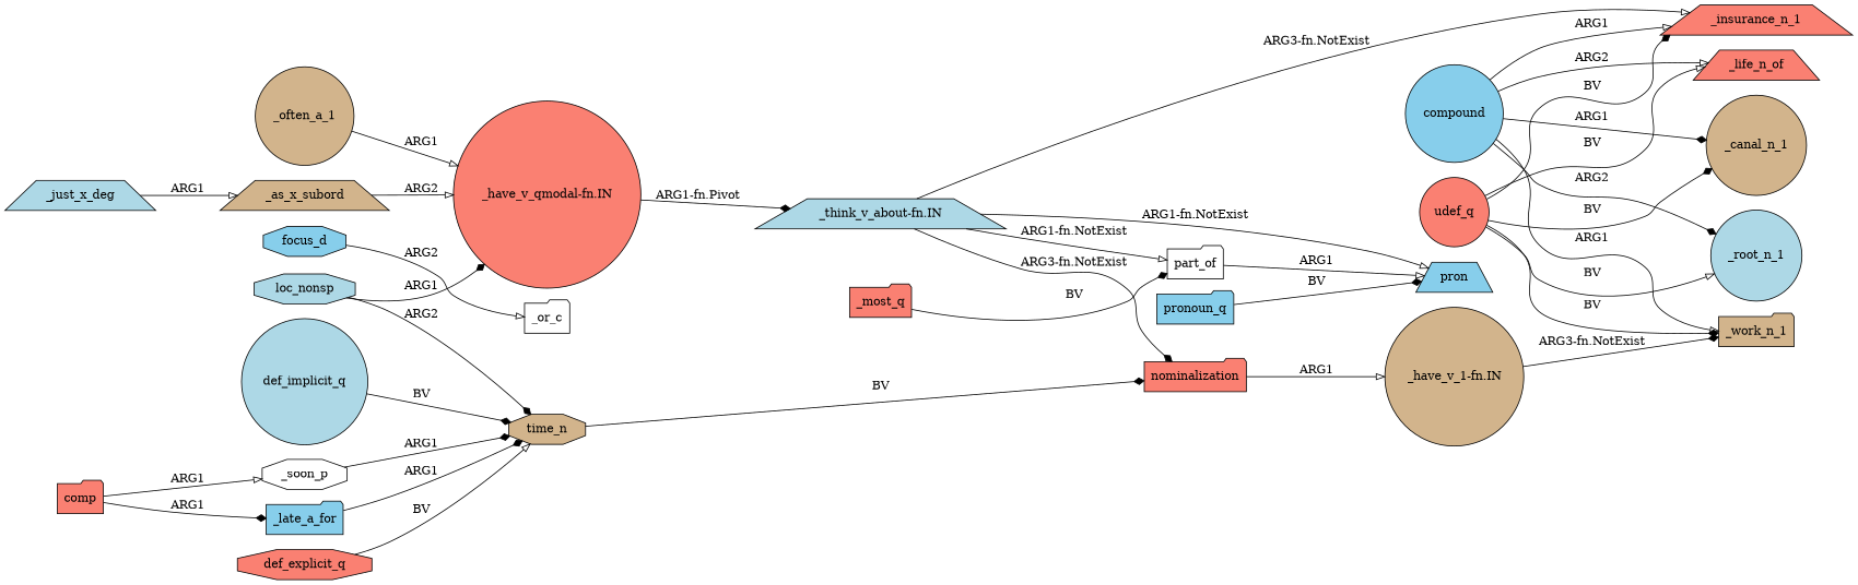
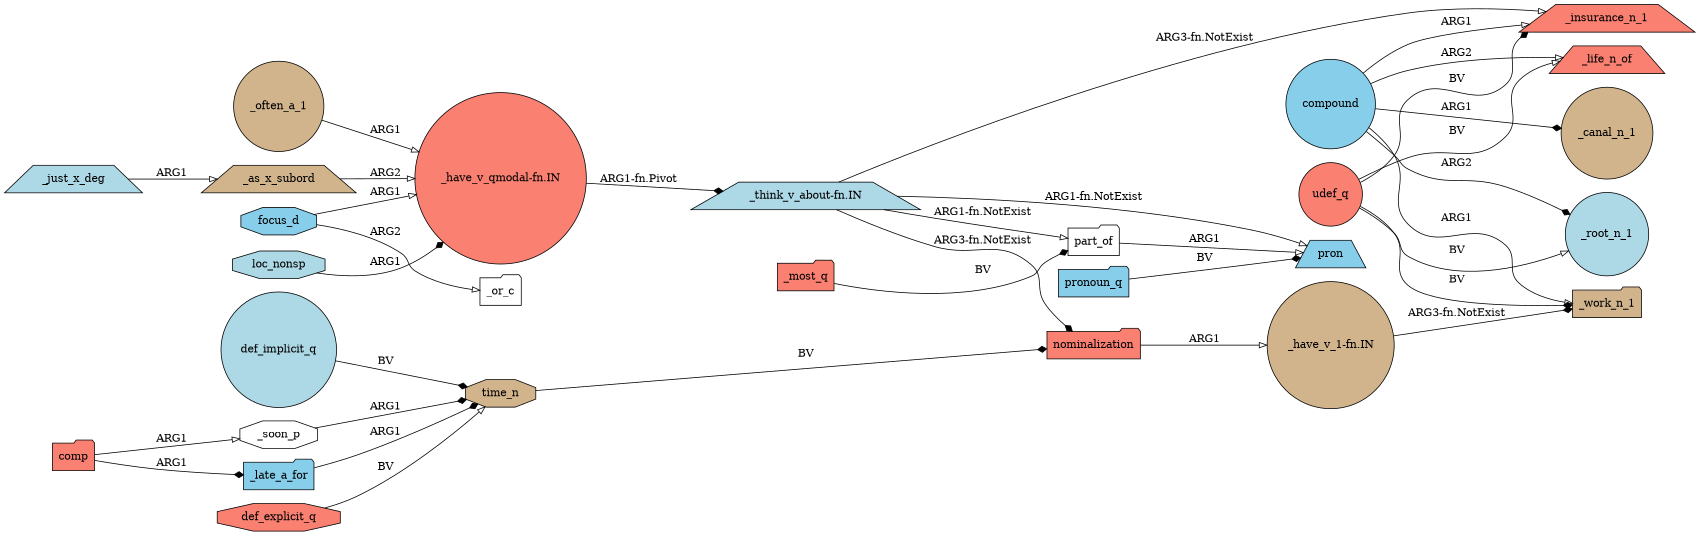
  digraph {
    rankdir=LR
    node [fillcolor=salmon shape=circle style=filled]
    edge [arrowhead=onormal]
    compound [fillcolor=skyblue]
    _life_n_of [shape=trapezium]
    _insurance_n_1 [shape=trapezium]
    _root_n_1 [fillcolor=lightblue]
    _work_n_1 [fillcolor=tan shape=folder]
    _canal_n_1 [fillcolor=tan]
    loc_nonsp [fillcolor=lightblue shape=octagon]
    "_have_v_qmodal-fn.IN"
    time_n [fillcolor=tan shape=octagon]
    "_think_v_about-fn.IN" [fillcolor=lightblue shape=trapezium]
    nominalization [shape=folder]
    part_of [fillcolor=white shape=folder]
    pron [fillcolor=skyblue shape=trapezium]
    _just_x_deg [fillcolor=lightblue shape=trapezium]
    _as_x_subord [fillcolor=tan shape=trapezium]
    "_have_v_1-fn.IN" [fillcolor=tan]
    comp [shape=folder]
    _late_a_for [fillcolor=skyblue shape=folder]
    _soon_p [fillcolor=white shape=octagon]
    def_explicit_q [shape=octagon]
    udef_q
    _often_a_1 [fillcolor=tan]
    pronoun_q [fillcolor=skyblue shape=folder]
    _most_q [shape=folder]
    focus_d [fillcolor=skyblue shape=octagon]
    _or_c [fillcolor=white shape=folder]
    def_implicit_q [fillcolor=lightblue]
    compound -> _life_n_of [label=ARG2]
    compound -> _insurance_n_1 [label=ARG1]
    compound -> _root_n_1 [arrowhead=diamond label=ARG2]
    compound -> _work_n_1 [label=ARG1]
    compound -> _canal_n_1 [arrowhead=diamond label=ARG1]
    loc_nonsp -> "_have_v_qmodal-fn.IN" [arrowhead=diamond label=ARG1]
-   loc_nonsp -> time_n [arrowhead=diamond label=ARG2]
    "_have_v_qmodal-fn.IN" -> "_think_v_about-fn.IN" [arrowhead=diamond label="ARG1-fn.Pivot"]
    time_n -> nominalization [arrowhead=diamond label=BV]
    "_think_v_about-fn.IN" -> _insurance_n_1 [label="ARG3-fn.NotExist"]
    "_think_v_about-fn.IN" -> nominalization [arrowhead=diamond label="ARG3-fn.NotExist"]
    "_think_v_about-fn.IN" -> part_of [label="ARG1-fn.NotExist"]
    "_think_v_about-fn.IN" -> pron [label="ARG1-fn.NotExist"]
    nominalization -> "_have_v_1-fn.IN" [label=ARG1]
    part_of -> pron [label=ARG1]
    _just_x_deg -> _as_x_subord [label=ARG1]
    _as_x_subord -> "_have_v_qmodal-fn.IN" [label=ARG2]
    "_have_v_1-fn.IN" -> _work_n_1 [arrowhead=diamond label="ARG3-fn.NotExist"]
    comp -> _late_a_for [arrowhead=diamond label=ARG1]
    comp -> _soon_p [label=ARG1]
    _late_a_for -> time_n [arrowhead=diamond label=ARG1]
    _soon_p -> time_n [arrowhead=diamond label=ARG1]
    def_explicit_q -> time_n [label=BV]
    udef_q -> _life_n_of [label=BV]
    udef_q -> _insurance_n_1 [arrowhead=diamond label=BV]
    udef_q -> _root_n_1 [label=BV]
    udef_q -> _work_n_1 [arrowhead=diamond label=BV]
-   udef_q -> _canal_n_1 [arrowhead=diamond label=BV]
    _often_a_1 -> "_have_v_qmodal-fn.IN" [label=ARG1]
    pronoun_q -> pron [arrowhead=diamond label=BV]
    _most_q -> part_of [arrowhead=diamond label=BV]
+   focus_d -> "_have_v_qmodal-fn.IN" [label=ARG1]
    focus_d -> _or_c [label=ARG2]
    def_implicit_q -> time_n [arrowhead=diamond label=BV]
  }
